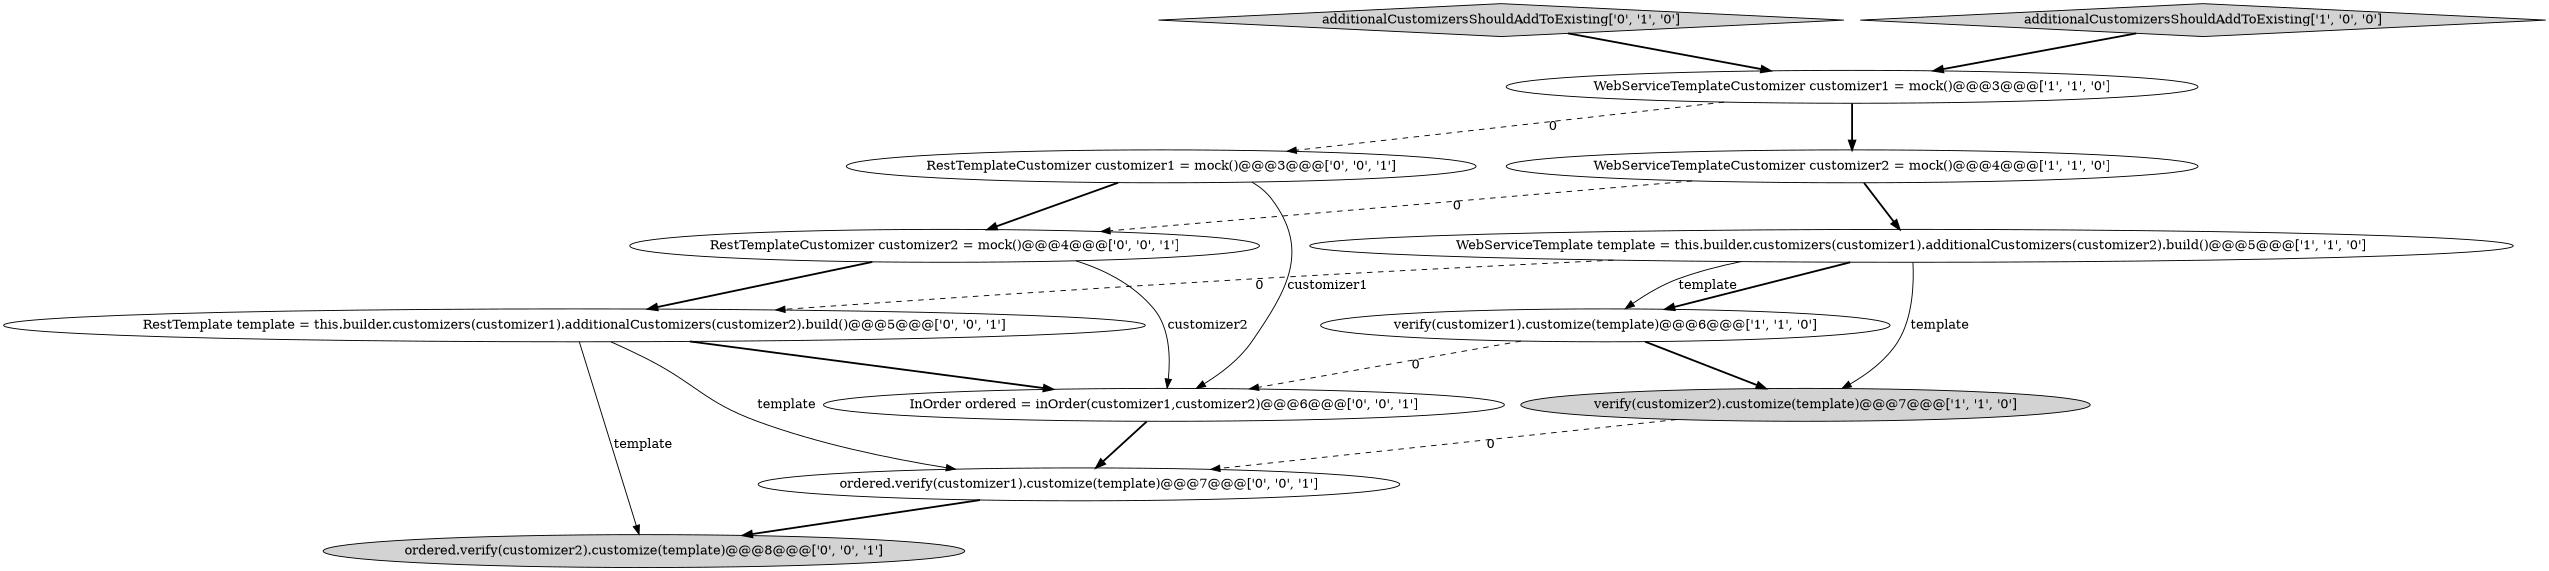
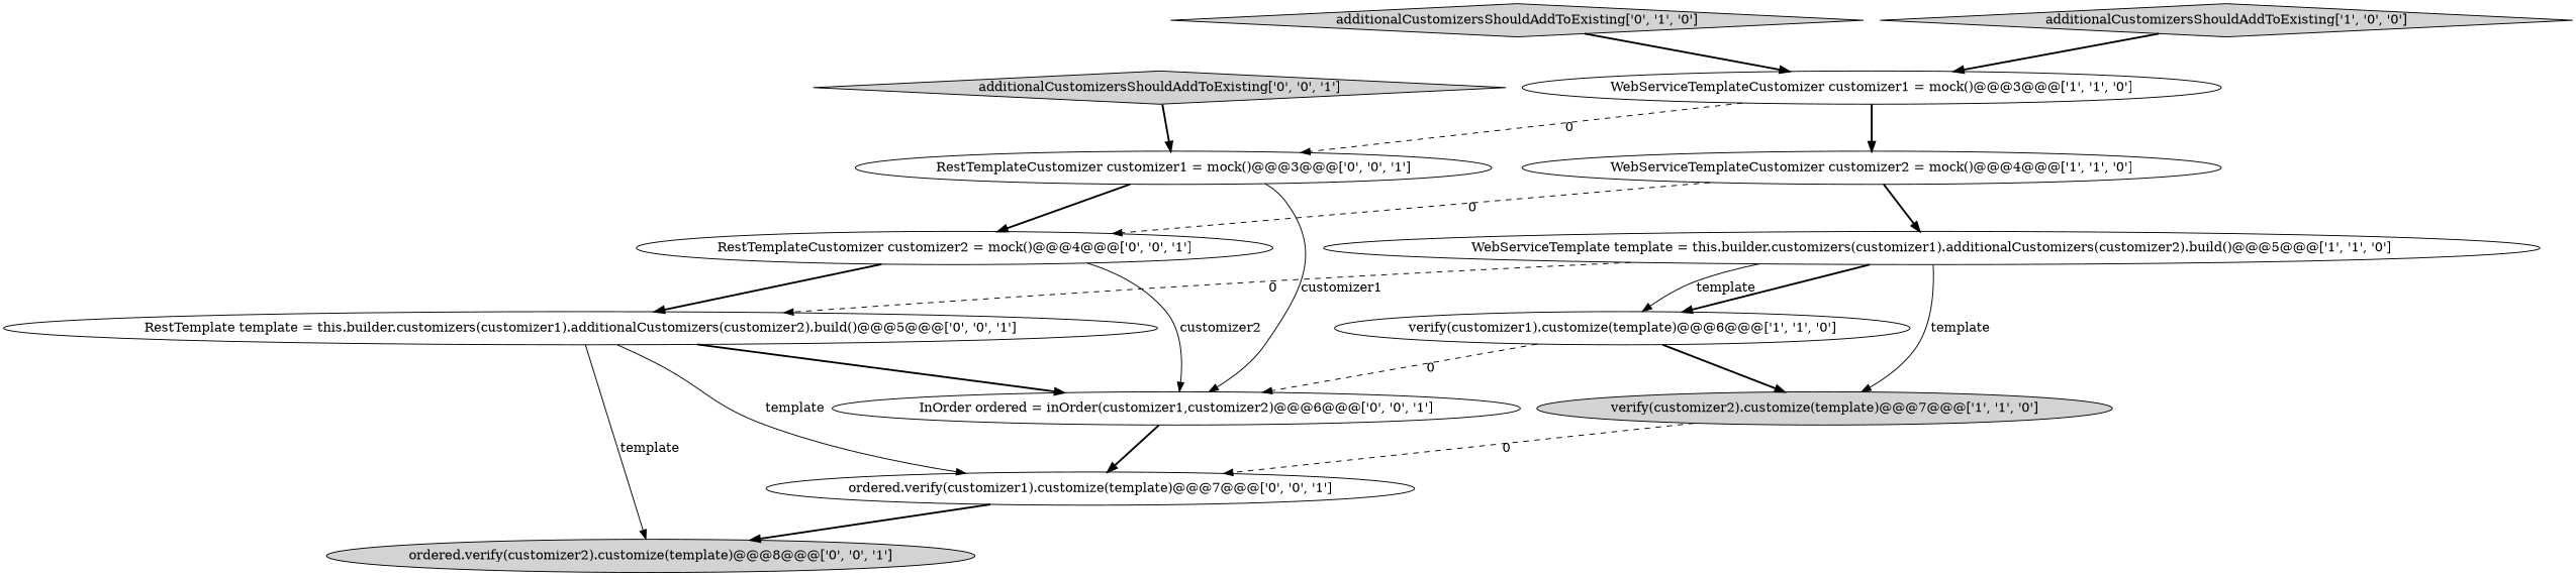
  digraph {
    node [fillcolor=white shape=ellipse style=filled]
    edge [style=bold]
+   n1 [fillcolor=lightgray label="additionalCustomizersShouldAddToExisting['0', '0', '1']" shape=diamond]
    n2 [label="RestTemplateCustomizer customizer1 = mock()@@@3@@@['0', '0', '1']"]
    n3 [label="InOrder ordered = inOrder(customizer1,customizer2)@@@6@@@['0', '0', '1']"]
    n4 [label="RestTemplateCustomizer customizer2 = mock()@@@4@@@['0', '0', '1']"]
    n5 [label="ordered.verify(customizer1).customize(template)@@@7@@@['0', '0', '1']"]
    n6 [label="RestTemplate template = this.builder.customizers(customizer1).additionalCustomizers(customizer2).build()@@@5@@@['0', '0', '1']"]
    n7 [fillcolor=lightgray label="ordered.verify(customizer2).customize(template)@@@8@@@['0', '0', '1']"]
    n8 [label="WebServiceTemplateCustomizer customizer2 = mock()@@@4@@@['1', '1', '0']"]
    n9 [label="WebServiceTemplate template = this.builder.customizers(customizer1).additionalCustomizers(customizer2).build()@@@5@@@['1', '1', '0']"]
    n10 [fillcolor=lightgray label="additionalCustomizersShouldAddToExisting['0', '1', '0']" shape=diamond]
    n11 [label="WebServiceTemplateCustomizer customizer1 = mock()@@@3@@@['1', '1', '0']"]
    n12 [fillcolor=lightgray label="verify(customizer2).customize(template)@@@7@@@['1', '1', '0']"]
    n13 [label="verify(customizer1).customize(template)@@@6@@@['1', '1', '0']"]
    n14 [fillcolor=lightgray label="additionalCustomizersShouldAddToExisting['1', '0', '0']" shape=diamond]
+   n1 -> n2
    n2 -> n3 [label=customizer1 style=solid]
    n2 -> n4
    n3 -> n5
    n4 -> n3 [label=customizer2 style=solid]
    n4 -> n6
    n5 -> n7
    n6 -> n3
    n6 -> n5 [label=template style=solid]
    n6 -> n7 [label=template style=solid]
    n8 -> n4 [label=0 style=dashed]
    n8 -> n9
    n9 -> n6 [label=0 style=dashed]
    n9 -> n12 [label=template style=solid]
    n9 -> n13
    n9 -> n13 [label=template style=solid]
    n10 -> n11
    n11 -> n2 [label=0 style=dashed]
    n11 -> n8
    n12 -> n5 [label=0 style=dashed]
    n13 -> n3 [label=0 style=dashed]
    n13 -> n12
    n14 -> n11
  }
